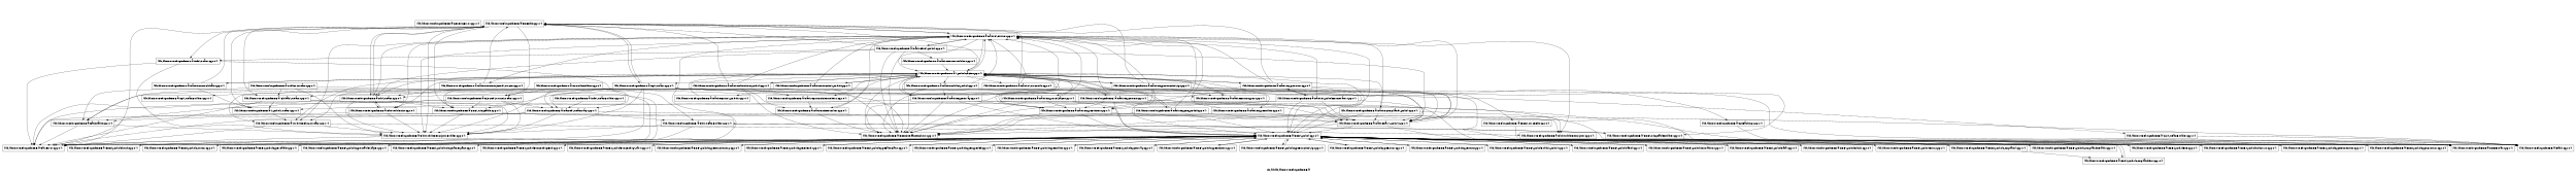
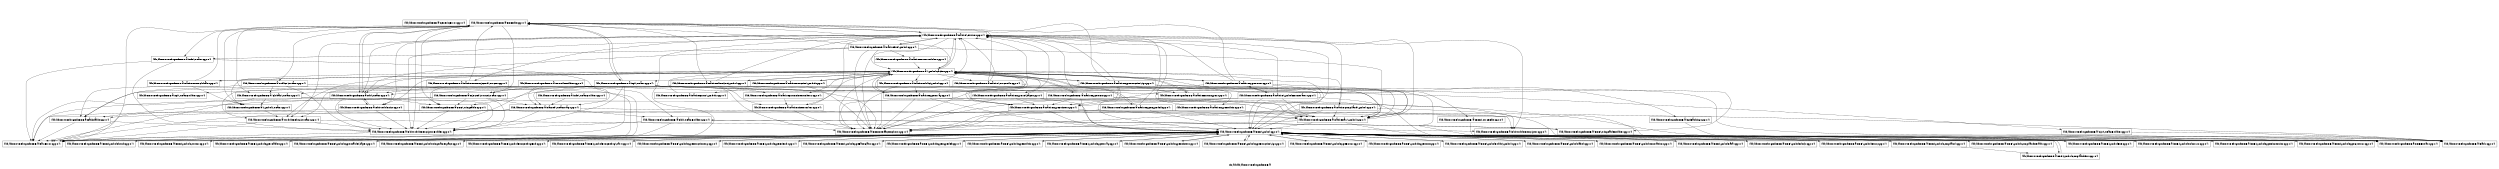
  digraph {
    label="bin/lld_lib/libLLVMDebugInfoPDB.a"
    rankdir=TB
    node [group=0 shape=box]
    n1 [label="{lib/libLLVMDebugInfoPDB.a(GenericError.cpp.o)}"]
    n2 [label="{lib/libLLVMDebugInfoPDB.a(InfoStream.cpp.o)}"]
    n3 [label="{lib/libLLVMDebugInfoPDB.a(DbiModuleDescriptorBuilder.cpp.o)}"]
    n4 [label="{lib/libLLVMDebugInfoPDB.a(NamedStreamMap.cpp.o)}"]
    n5 [label="{lib/libLLVMDebugInfoPDB.a(RawError.cpp.o)}"]
    n6 [label="{lib/libLLVMDebugInfoPDB.a(Hash.cpp.o)}"]
    n7 [label="{lib/libLLVMDebugInfoPDB.a(DbiStreamBuilder.cpp.o)}"]
    n8 [label="{lib/libLLVMDebugInfoPDB.a(HashTable.cpp.o)}"]
    n9 [label="{lib/libLLVMDebugInfoPDB.a(PDBStringTableBuilder.cpp.o)}"]
    n10 [label="{lib/libLLVMDebugInfoPDB.a(PDBFile.cpp.o)}"]
    n11 [label="{lib/libLLVMDebugInfoPDB.a(NativeSession.cpp.o)}"]
    n12 [label="{lib/libLLVMDebugInfoPDB.a(DbiStream.cpp.o)}"]
    n13 [label="{lib/libLLVMDebugInfoPDB.a(GlobalsStream.cpp.o)}"]
    n14 [label="{lib/libLLVMDebugInfoPDB.a(InjectedSourceStream.cpp.o)}"]
    n15 [label="{lib/libLLVMDebugInfoPDB.a(PDBStringTable.cpp.o)}"]
    n16 [label="{lib/libLLVMDebugInfoPDB.a(PublicsStream.cpp.o)}"]
    n17 [label="{lib/libLLVMDebugInfoPDB.a(SymbolStream.cpp.o)}"]
    n18 [label="{lib/libLLVMDebugInfoPDB.a(TpiStream.cpp.o)}"]
    n19 [label="{lib/libLLVMDebugInfoPDB.a(PDBInterfaceAnchors.cpp.o)}"]
    n20 [label="{lib/libLLVMDebugInfoPDB.a(DbiModuleList.cpp.o)}"]
    n21 [label="{lib/libLLVMDebugInfoPDB.a(DbiModuleDescriptor.cpp.o)}"]
    n22 [label="{lib/libLLVMDebugInfoPDB.a(NativeEnumInjectedSources.cpp.o)}"]
    n23 [label="{lib/libLLVMDebugInfoPDB.a(ModuleDebugStream.cpp.o)}"]
    n24 [label="{lib/libLLVMDebugInfoPDB.a(NativeExeSymbol.cpp.o)}"]
    n25 [label="{lib/libLLVMDebugInfoPDB.a(PDBSymbol.cpp.o)}"]
    n26 [label="{lib/libLLVMDebugInfoPDB.a(SymbolCache.cpp.o)}"]
    n27 [label="{lib/libLLVMDebugInfoPDB.a(TpiHashing.cpp.o)}"]
    n28 [label="{lib/libLLVMDebugInfoPDB.a(NativeEnumTypes.cpp.o)}"]
    n29 [label="{lib/libLLVMDebugInfoPDB.a(NativeRawSymbol.cpp.o)}"]
    n30 [label="{lib/libLLVMDebugInfoPDB.a(NativeEnumModules.cpp.o)}"]
    n31 [label="{lib/libLLVMDebugInfoPDB.a(PDBSymbolTypeDimension.cpp.o)}"]
    n32 [label="{lib/libLLVMDebugInfoPDB.a(PDBSymbolTypeCustom.cpp.o)}"]
    n33 [label="{lib/libLLVMDebugInfoPDB.a(PDBSymbolThunk.cpp.o)}"]
    n34 [label="{lib/libLLVMDebugInfoPDB.a(PDBSymbolCustom.cpp.o)}"]
    n35 [label="{lib/libLLVMDebugInfoPDB.a(PDBSymbolTypeVTable.cpp.o)}"]
    n36 [label="{lib/libLLVMDebugInfoPDB.a(PDBSymbolTypeVTableShape.cpp.o)}"]
    n37 [label="{lib/libLLVMDebugInfoPDB.a(PDBSymbolUsingNamespace.cpp.o)}"]
    n38 [label="{lib/libLLVMDebugInfoPDB.a(PDBSymbolFuncDebugEnd.cpp.o)}"]
    n39 [label="{lib/libLLVMDebugInfoPDB.a(PDBSymbolFuncDebugStart.cpp.o)}"]
    n40 [label="{lib/libLLVMDebugInfoPDB.a(PDBSymbolTypeFunctionArg.cpp.o)}"]
    n41 [label="{lib/libLLVMDebugInfoPDB.a(PDBSymbolTypeFriend.cpp.o)}"]
    n42 [label="{lib/libLLVMDebugInfoPDB.a(PDBSymbolTypeBaseClass.cpp.o)}"]
    n43 [label="{lib/libLLVMDebugInfoPDB.a(PDBSymbolTypeTypedef.cpp.o)}"]
    n44 [label="{lib/libLLVMDebugInfoPDB.a(PDBSymbolTypeBuiltin.cpp.o)}"]
    n45 [label="{lib/libLLVMDebugInfoPDB.a(PDBSymbolTypeArray.cpp.o)}"]
    n46 [label="{lib/libLLVMDebugInfoPDB.a(PDBSymbolTypePointer.cpp.o)}"]
    n47 [label="{lib/libLLVMDebugInfoPDB.a(PDBSymbolTypeFunctionSig.cpp.o)}"]
    n48 [label="{lib/libLLVMDebugInfoPDB.a(PDBSymbolTypeEnum.cpp.o)}"]
    n49 [label="{lib/libLLVMDebugInfoPDB.a(PDBSymbolTypeUDT.cpp.o)}"]
    n50 [label="{lib/libLLVMDebugInfoPDB.a(PDBSymbolPublicSymbol.cpp.o)}"]
    n51 [label="{lib/libLLVMDebugInfoPDB.a(PDBSymbolLabel.cpp.o)}"]
    n52 [label="{lib/libLLVMDebugInfoPDB.a(PDBSymbolAnnotation.cpp.o)}"]
    n53 [label="{lib/libLLVMDebugInfoPDB.a(PDBSymbolData.cpp.o)}"]
    n54 [label="{lib/libLLVMDebugInfoPDB.a(PDBSymbolBlock.cpp.o)}"]
    n55 [label="{lib/libLLVMDebugInfoPDB.a(PDBSymbolFunc.cpp.o)}"]
    n56 [label="{lib/libLLVMDebugInfoPDB.a(PDBSymbolCompilandEnv.cpp.o)}"]
    n57 [label="{lib/libLLVMDebugInfoPDB.a(PDBSymbolCompilandDetails.cpp.o)}"]
    n58 [label="{lib/libLLVMDebugInfoPDB.a(PDBSymbolCompiland.cpp.o)}"]
    n59 [label="{lib/libLLVMDebugInfoPDB.a(PDBSymbolExe.cpp.o)}"]
    n60 [label="{lib/libLLVMDebugInfoPDB.a(PDBSymbolUnknown.cpp.o)}"]
    n61 [label="{lib/libLLVMDebugInfoPDB.a(PDBExtras.cpp.o)}"]
    n62 [label="{lib/libLLVMDebugInfoPDB.a(NativeEnumGlobals.cpp.o)}"]
    n63 [label="{lib/libLLVMDebugInfoPDB.a(NativeSourceFile.cpp.o)}"]
    n64 [label="{lib/libLLVMDebugInfoPDB.a(NativeLineNumber.cpp.o)}"]
    n65 [label="{lib/libLLVMDebugInfoPDB.a(NativeCompilandSymbol.cpp.o)}"]
    n66 [label="{lib/libLLVMDebugInfoPDB.a(NativeTypePointer.cpp.o)}"]
    n67 [label="{lib/libLLVMDebugInfoPDB.a(NativeTypeBuiltin.cpp.o)}"]
    n68 [label="{lib/libLLVMDebugInfoPDB.a(NativeTypeFunctionSig.cpp.o)}"]
    n69 [label="{lib/libLLVMDebugInfoPDB.a(NativeTypeUDT.cpp.o)}"]
    n70 [label="{lib/libLLVMDebugInfoPDB.a(NativeTypeArray.cpp.o)}"]
    n71 [label="{lib/libLLVMDebugInfoPDB.a(NativeTypeVTShape.cpp.o)}"]
    n72 [label="{lib/libLLVMDebugInfoPDB.a(NativeTypeEnum.cpp.o)}"]
    n73 [label="{lib/libLLVMDebugInfoPDB.a(NativeTypeTypedef.cpp.o)}"]
    n74 [label="{lib/libLLVMDebugInfoPDB.a(NativeInlineSiteSymbol.cpp.o)}"]
    n75 [label="{lib/libLLVMDebugInfoPDB.a(NativeEnumLineNumbers.cpp.o)}"]
    n76 [label="{lib/libLLVMDebugInfoPDB.a(NativeFunctionSymbol.cpp.o)}"]
    n77 [label="{lib/libLLVMDebugInfoPDB.a(NativePublicSymbol.cpp.o)}"]
    n78 [label="{lib/libLLVMDebugInfoPDB.a(IPDBSourceFile.cpp.o)}"]
    n79 [label="{lib/libLLVMDebugInfoPDB.a(NativeSymbolEnumerator.cpp.o)}"]
    n80 [label="{lib/libLLVMDebugInfoPDB.a(NativeEnumSymbols.cpp.o)}"]
    n81 [label="{lib/libLLVMDebugInfoPDB.a(InfoStreamBuilder.cpp.o)}"]
    n82 [label="{lib/libLLVMDebugInfoPDB.a(PDBFileBuilder.cpp.o)}"]
    n83 [label="{lib/libLLVMDebugInfoPDB.a(GSIStreamBuilder.cpp.o)}"]
    n84 [label="{lib/libLLVMDebugInfoPDB.a(TpiStreamBuilder.cpp.o)}"]
    n2 -> n3
    n2 -> n4
    n2 -> n5
    n3 -> n5
    n4 -> n3
    n4 -> n5
    n4 -> n6
    n4 -> n7
    n4 -> n8
    n7 -> n3
    n7 -> n5
    n7 -> n9
    n8 -> n3
    n8 -> n5
    n9 -> n6
    n9 -> n7
    n10 -> n2
    n10 -> n3
    n10 -> n5
    n10 -> n11
    n10 -> n12
    n10 -> n13
    n10 -> n14
    n10 -> n15
+   n10 -> n16
    n10 -> n17
    n10 -> n18
    n11 -> n3
    n11 -> n5
    n11 -> n10
    n11 -> n12
    n11 -> n19
    n11 -> n20
    n11 -> n21
    n11 -> n22
    n11 -> n23
    n11 -> n24
    n11 -> n25
    n11 -> n26
    n12 -> n3
    n12 -> n5
    n12 -> n10
    n12 -> n15
    n12 -> n20
    n13 -> n3
    n13 -> n5
    n13 -> n6
    n13 -> n17
    n14 -> n3
    n14 -> n4
    n14 -> n5
    n14 -> n8
    n14 -> n15
    n15 -> n3
    n15 -> n5
    n15 -> n6
    n16 -> n3
    n16 -> n5
    n16 -> n8
    n16 -> n13
    n17 -> n23
    n18 -> n3
    n18 -> n4
    n18 -> n5
    n18 -> n6
    n18 -> n8
    n18 -> n10
    n18 -> n12
    n18 -> n13
    n18 -> n27
    n18 -> n28
    n20 -> n3
    n20 -> n5
    n20 -> n12
    n20 -> n21
    n22 -> n10
    n22 -> n12
    n22 -> n15
    n22 -> n19
    n23 -> n3
    n23 -> n5
    n23 -> n21
    n24 -> n2
    n24 -> n10
    n24 -> n11
    n24 -> n12
    n24 -> n19
    n24 -> n26
    n24 -> n29
    n24 -> n30
    n25 -> n31
    n25 -> n32
    n25 -> n33
    n25 -> n34
    n25 -> n35
    n25 -> n36
    n25 -> n37
    n25 -> n38
    n25 -> n39
    n25 -> n40
    n25 -> n41
    n25 -> n42
    n25 -> n43
    n25 -> n44
    n25 -> n45
    n25 -> n46
    n25 -> n47
    n25 -> n48
    n25 -> n49
    n25 -> n50
    n25 -> n51
    n25 -> n52
    n25 -> n53
    n25 -> n54
    n25 -> n55
    n25 -> n56
    n25 -> n57
    n25 -> n58
    n25 -> n59
    n25 -> n60
    n25 -> n61
    n26 -> n10
    n26 -> n11
    n26 -> n12
-   n70 -> n17
+   n26 -> n17
    n26 -> n18
    n26 -> n19
    n26 -> n20
    n26 -> n23
    n26 -> n25
    n26 -> n28
    n26 -> n62
    n26 -> n63
    n26 -> n64
    n26 -> n65
    n26 -> n66
    n26 -> n67
    n26 -> n68
    n26 -> n69
    n26 -> n70
    n26 -> n71
    n26 -> n72
    n26 -> n73
    n26 -> n74
    n26 -> n75
    n26 -> n76
    n26 -> n77
    n27 -> n6
    n28 -> n26
    n29 -> n11
    n29 -> n19
    n29 -> n25
    n29 -> n61
    n30 -> n26
    n31 -> n25
    n32 -> n25
    n33 -> n25
    n34 -> n25
    n35 -> n25
    n36 -> n25
    n37 -> n25
    n38 -> n25
    n39 -> n25
    n40 -> n25
    n41 -> n25
    n42 -> n25
    n43 -> n25
    n44 -> n25
    n45 -> n25
    n46 -> n25
    n47 -> n25
    n48 -> n25
    n49 -> n25
    n50 -> n25
    n51 -> n25
    n52 -> n25
    n53 -> n25
    n54 -> n25
    n55 -> n25
    n56 -> n25
    n57 -> n25
    n58 -> n25
    n58 -> n56
    n59 -> n25
    n60 -> n25
    n62 -> n10
    n62 -> n17
    n62 -> n26
    n63 -> n10
    n63 -> n11
    n63 -> n15
    n63 -> n78
    n64 -> n11
    n64 -> n19
    n65 -> n11
    n65 -> n19
    n65 -> n21
    n65 -> n25
    n65 -> n29
    n66 -> n19
    n66 -> n25
    n66 -> n26
    n66 -> n29
    n67 -> n11
    n67 -> n19
    n67 -> n29
    n68 -> n10
    n68 -> n11
    n68 -> n19
    n68 -> n25
    n68 -> n26
    n68 -> n28
    n68 -> n29
    n68 -> n61
    n68 -> n66
    n69 -> n11
    n69 -> n19
    n69 -> n25
    n69 -> n26
    n69 -> n29
    n69 -> n61
    n69 -> n66
    n70 -> n11
    n70 -> n19
    n70 -> n25
    n70 -> n26
    n70 -> n29
    n70 -> n66
    n71 -> n11
    n71 -> n19
    n71 -> n25
    n71 -> n29
    n71 -> n66
    n72 -> n10
    n72 -> n11
    n72 -> n19
    n72 -> n25
    n72 -> n26
    n72 -> n29
    n72 -> n66
    n72 -> n79
    n73 -> n11
    n73 -> n19
    n73 -> n25
    n73 -> n26
    n73 -> n29
    n74 -> n10
    n74 -> n11
    n74 -> n19
    n74 -> n23
    n74 -> n26
    n74 -> n29
    n74 -> n64
    n74 -> n75
    n75 -> n64
-   n76 -> n11
    n76 -> n19
    n76 -> n23
    n76 -> n26
    n76 -> n29
    n76 -> n80
    n77 -> n11
    n77 -> n19
    n77 -> n29
    n77 -> n70
    n78 -> n61
    n79 -> n11
    n79 -> n19
    n79 -> n25
    n79 -> n29
    n79 -> n61
    n79 -> n66
    n79 -> n72
    n80 -> n26
    n81 -> n4
    n82 -> n3
    n82 -> n4
    n82 -> n5
    n82 -> n7
    n82 -> n8
    n82 -> n9
    n82 -> n14
    n82 -> n83
    n82 -> n84
    n83 -> n6
  }
